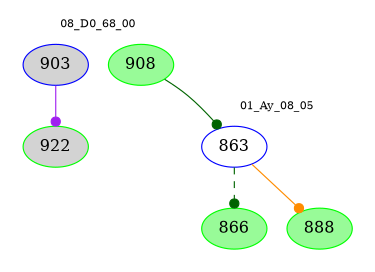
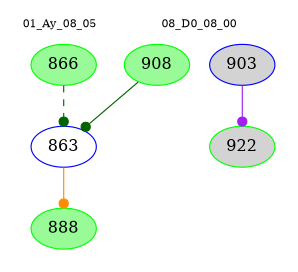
  digraph {
    node [color=green fillcolor=palegreen style=filled]
    edge [arrowhead=dot color=darkgreen style=solid]
    n1 [label=866]
    n2 [color=blue fillcolor=white label=863]
    n3 [label=888]
    n4 [label=908]
    n5 [color=blue fillcolor=lightgrey label=903]
    n6 [fillcolor=lightgrey label=922]
    subgraph cluster_1 {
      color=white
      fontsize=10
      label="01_Ay_08_05"
      n1
      n2
      n3
    }
    subgraph cluster_2 {
      color=white
      fontsize=10
-     label="08_D0_68_00"
+     label="08_D0_08_00"
      n4
      n5
      n6
    }
-   n2 -> n1 [style=dashed]
+   n1 -> n2 [style=dashed]
    n2 -> n3 [color=darkorange]
    n4 -> n2
    n5 -> n6 [color=purple]
  }
